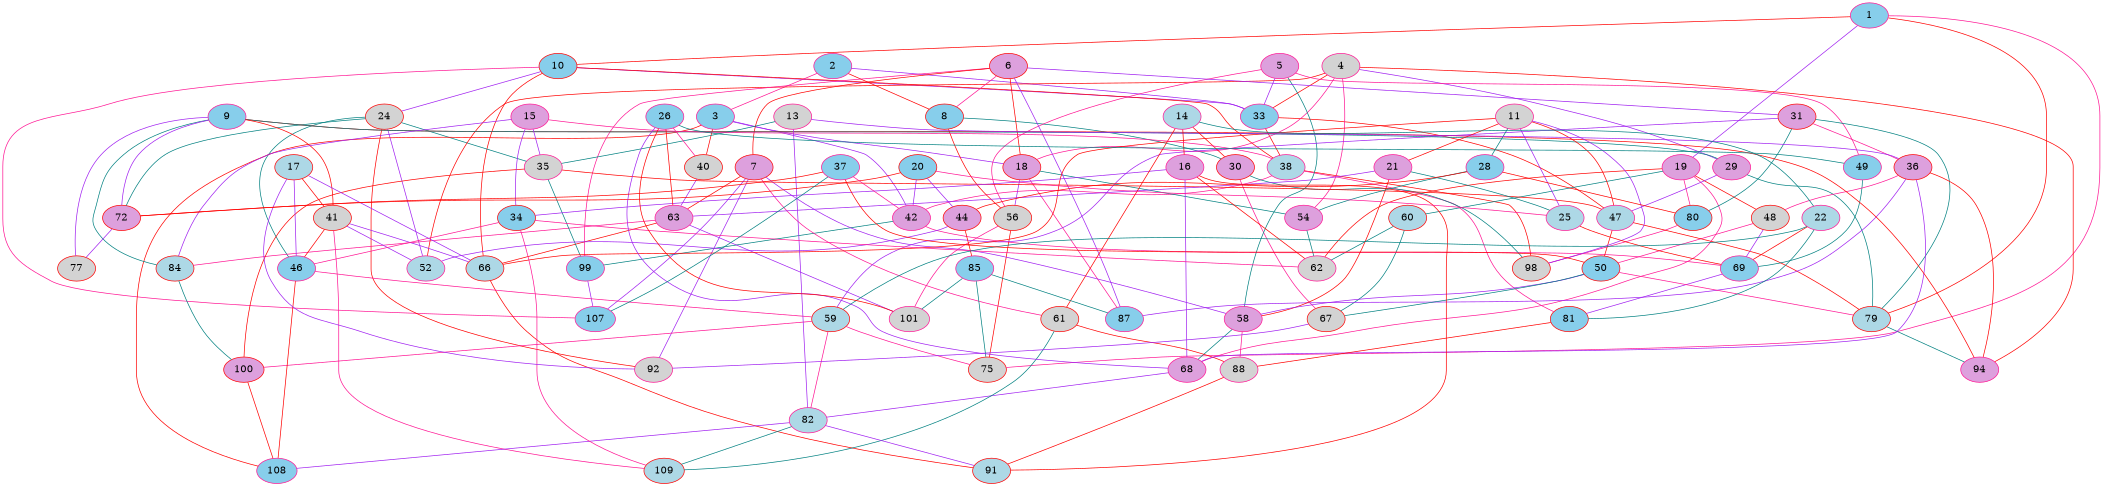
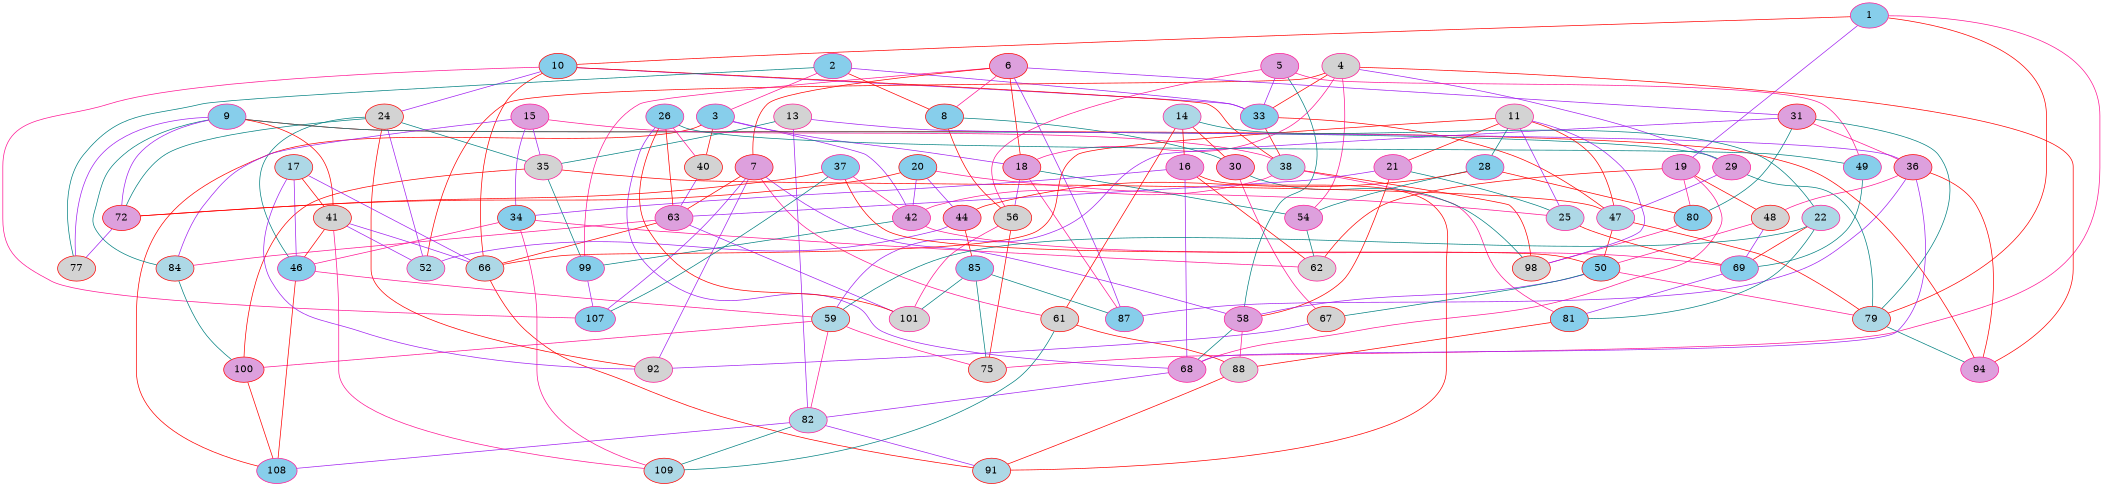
  graph {
    node [color=deeppink fillcolor=skyblue style=filled]
    edge [color=red]
    10 [color=red super="+43"]
    33 [super="+71"]
    107
    24 [color=red fillcolor=lightgrey super="+104"]
    38 [fillcolor=lightblue super="+39"]
    66 [color=red fillcolor=lightblue super="+103"]
    1
    19 [fillcolor=plum super="+106"]
    75 [color=red fillcolor=lightgrey]
    79 [color=red fillcolor=lightblue super="+111"]
    62 [fillcolor=lightgrey super="+96"]
    68 [fillcolor=plum super="+85"]
    48 [color=red fillcolor=lightgrey]
-   60 [color=red fillcolor=lightblue]
    80 [color=red]
    94 [fillcolor=plum]
    3 [super="+57"]
    18 [color=red fillcolor=plum super="+53"]
    40 [color=red fillcolor=lightgrey]
    42 [fillcolor=plum super="+70"]
    108
    2
    8 [color=red]
    77 [color=red fillcolor=lightgrey]
    56 [color=red fillcolor=lightgrey super="+65"]
    30 [color=red fillcolor=plum]
    47 [fillcolor=lightblue super="+78"]
    54 [fillcolor=plum]
    87
    63 [fillcolor=plum super="+74"]
    99
    69 [super="+73"]
    4 [fillcolor=lightgrey super="+12"]
    29 [fillcolor=plum]
    52 [fillcolor=lightblue]
    5 [fillcolor=plum]
    49
    58 [fillcolor=plum super="+76"]
    101 [fillcolor=lightgrey]
    88 [fillcolor=lightgrey]
    6 [color=red fillcolor=plum super="+23"]
    7 [color=red fillcolor=plum super="+27"]
    31 [color=red fillcolor=plum super="+90"]
    61 [color=red fillcolor=lightgrey]
    92 [fillcolor=lightgrey]
    36 [color=red fillcolor=plum super="+97"]
    59 [color=red fillcolor=lightblue super="+102"]
    109 [color=red fillcolor=lightblue]
    84 [color=red fillcolor=lightblue]
    98 [color=red fillcolor=lightgrey]
    67 [color=red fillcolor=lightgrey]
    9 [super="+83"]
    41 [color=red fillcolor=lightgrey super="+89"]
    72 [color=red fillcolor=plum super="+86"]
    46 [super="+55"]
    100 [color=red fillcolor=plum]
    35 [fillcolor=lightgrey super="+95"]
    81 [color=red]
    91 [color=red fillcolor=lightblue]
    11 [fillcolor=lightgrey super="+93"]
    21 [fillcolor=plum]
    25 [fillcolor=lightblue]
    28
    44 [color=red fillcolor=plum]
    50 [color=red super="+64"]
    13 [fillcolor=lightgrey]
    82 [fillcolor=lightblue super="+105"]
    16 [fillcolor=plum super="+32"]
    34 [color=red super="+110"]
    14 [fillcolor=lightblue]
    22 [fillcolor=lightblue]
    15 [fillcolor=plum]
    17 [color=red fillcolor=lightblue]
    20 [color=red]
    n75 [label=85]
    26 [super="+51"]
    37
    10 -- 33 [color=purple]
    10 -- 107 [color=deeppink]
    10 -- 24 [color=purple]
    10 -- 38
    10 -- 66
    33 -- 38
    33 -- 47
    24 -- 52 [color=purple]
    24 -- 92
    24 -- 72 [color=teal]
    24 -- 46 [color=teal]
    24 -- 35 [color=teal]
    38 -- 42 [color=deeppink]
    38 -- 98
    38 -- 81 [color=deeppink]
    66 -- 91
    1 -- 10
    1 -- 19 [color=purple]
    1 -- 75 [color=deeppink]
    1 -- 79
    19 -- 62
    19 -- 68 [color=deeppink]
    19 -- 48
-   19 -- 60 [color=teal]
    19 -- 80 [color=deeppink]
    79 -- 94 [color=teal]
    68 -- 82 [color=purple]
    48 -- 69 [color=purple]
    48 -- 50 [color=deeppink]
-   60 -- 62 [color=teal weight=2]
-   60 -- 67 [color=teal]
    80 -- 98 [color=deeppink]
    3 -- 18 [color=purple]
    3 -- 40 [weight=2]
    3 -- 42 [color=purple]
    3 -- 108
    18 -- 56 [color=purple]
    18 -- 54 [color=teal]
    18 -- 87 [color=deeppink]
    40 -- 63 [color=purple]
    42 -- 99 [color=teal]
    42 -- 69 [color=deeppink]
    2 -- 33 [color=purple]
    2 -- 3 [color=deeppink]
    2 -- 8
+   2 -- 77 [color=teal]
    8 -- 56
    8 -- 30 [color=teal]
    56 -- 75
    56 -- 101 [color=deeppink]
    30 -- 98 [color=teal]
    30 -- 67 [color=deeppink]
    47 -- 79
    47 -- 50
    54 -- 62 [color=teal]
    63 -- 66
    63 -- 101 [color=purple]
    63 -- 84 [color=deeppink]
    99 -- 107 [color=purple]
    69 -- 81 [color=purple]
    4 -- 33
    4 -- 94
    4 -- 18 [color=deeppink]
    4 -- 54 [color=deeppink]
    4 -- 29 [color=purple]
    4 -- 52
    29 -- 79 [color=teal]
    29 -- 47 [color=purple]
    5 -- 33 [color=purple]
    5 -- 56 [color=deeppink]
    5 -- 49 [color=deeppink]
    5 -- 58 [color=teal]
    49 -- 69 [color=teal]
    58 -- 68 [color=teal]
    58 -- 88 [color=deeppink]
    88 -- 91
    6 -- 18
    6 -- 8 [color=deeppink]
    6 -- 87 [color=purple]
    6 -- 99 [color=deeppink]
    6 -- 7
    6 -- 31 [color=purple]
    7 -- 107 [color=purple]
    7 -- 63
    7 -- 58 [color=purple]
    7 -- 61 [color=deeppink]
    7 -- 92 [color=purple]
    31 -- 79 [color=teal]
    31 -- 80 [color=teal]
    31 -- 36 [color=deeppink]
    31 -- 59 [color=purple]
    61 -- 88
    61 -- 109 [color=teal]
    36 -- 68 [color=purple]
    36 -- 48 [color=deeppink]
    36 -- 94
    36 -- 87 [color=purple]
    59 -- 75 [color=deeppink]
    59 -- 100 [color=deeppink]
    59 -- 82 [color=deeppink]
    84 -- 100 [color=teal]
    67 -- 92 [color=purple]
    9 -- 94
    9 -- 77 [color=purple]
    9 -- 29 [color=teal]
    9 -- 84 [color=teal]
    9 -- 41
    9 -- 72 [color=purple]
    41 -- 66 [color=purple]
    41 -- 52 [color=purple]
    41 -- 109 [color=deeppink]
    41 -- 46
    72 -- 77 [color=purple weight=2]
    46 -- 108
    46 -- 59 [color=deeppink]
    100 -- 108
    35 -- 47
    35 -- 99 [color=teal]
    35 -- 100
    81 -- 88
    11 -- 66
    11 -- 47
    11 -- 98 [color=purple]
    11 -- 21
    11 -- 25 [color=purple]
    11 -- 28 [color=teal]
    21 -- 63 [color=purple]
    21 -- 58
    21 -- 25 [color=teal]
    25 -- 69
    28 -- 80
    28 -- 54 [color=teal]
    28 -- 44
    44 -- 52 [color=purple]
    44 -- n75
    50 -- 79 [color=deeppink]
    50 -- 58 [color=purple]
    50 -- 67 [color=teal]
    13 -- 36 [color=purple]
    13 -- 35 [color=teal]
    13 -- 82 [color=purple]
    82 -- 108 [color=purple]
    82 -- 109 [color=teal]
    82 -- 91 [color=purple]
    16 -- 62
    16 -- 68 [color=purple]
    16 -- 91
    16 -- 34 [color=purple weight=2]
    34 -- 62 [color=deeppink]
    34 -- 109 [color=deeppink]
    34 -- 46 [color=deeppink]
    14 -- 30
    14 -- 61
    14 -- 16
    14 -- 22 [color=teal]
    22 -- 69
    22 -- 59 [color=teal]
    22 -- 81 [color=teal]
    15 -- 38 [color=deeppink]
    15 -- 84 [color=purple]
    15 -- 35 [color=purple]
    15 -- 34 [color=purple]
    17 -- 66 [color=purple]
    17 -- 92 [color=purple]
    17 -- 41
    17 -- 46 [color=purple]
    20 -- 42 [color=purple]
    20 -- 72
    20 -- 25 [color=deeppink]
    20 -- 44 [color=purple]
    n75 -- 75 [color=teal]
    n75 -- 87 [color=teal]
    n75 -- 101 [color=teal]
    26 -- 68 [color=purple]
    26 -- 40 [color=deeppink]
    26 -- 63
    26 -- 49 [color=teal weight=2]
    26 -- 101
    37 -- 107 [color=teal]
    37 -- 42 [color=deeppink]
    37 -- 72
    37 -- 50
  }
